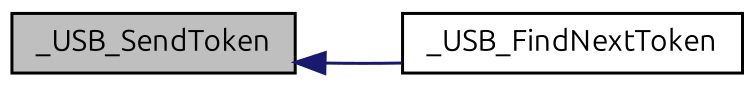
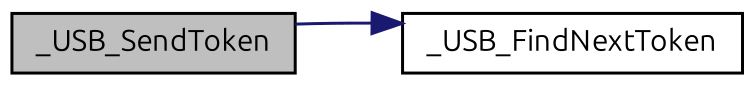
  digraph {
    rankdir=LR
    fontname=Ubuntu
    node [color=black fontname=Ubuntu fontsize=10 shape=record style=filled]
    n1 [fillcolor=grey75 fontcolor=black height=0.2 label=_USB_SendToken width=0.4]
    n2 [fillcolor=white height=0.2 label=_USB_FindNextToken width=0.4]
-   n1 -> n2 [color=midnightblue dir=back fontname=Ubuntu fontsize=10 labelfontname=Helvetica labelfontsize=10 style=solid]
+   n2 -> n1 [color=midnightblue dir=back fontname=Ubuntu fontsize=10 labelfontname=Helvetica labelfontsize=10 style=solid]
  }
